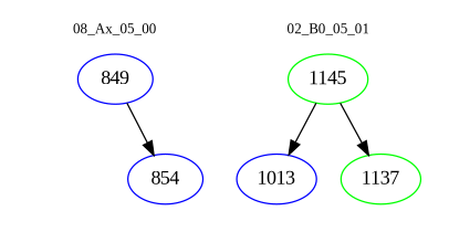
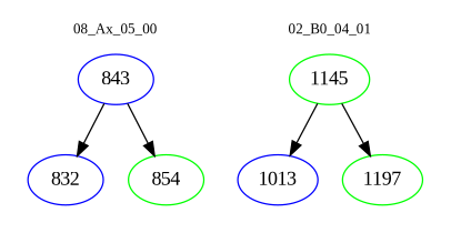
  digraph {
    fontname="Liberation Serif"
    node [color=blue fontname="Liberation Serif"]
    edge [color=black fontname="Liberation Serif"]
-   n1 [label=849]
-   n3 [label=854]
+   n1 [label=843]
+   n2 [label=832]
+   n3 [color=green label=854]
    n4 [color=green label=1145]
    n5 [label=1013]
-   n6 [color=green label=1137]
+   n6 [color=green label=1197]
    subgraph cluster_1 {
      color=white
      fontsize=10
      label="08_Ax_05_00"
      n1
+     n2
      n3
    }
    subgraph cluster_2 {
      color=white
      fontsize=10
-     label="02_B0_05_01"
+     label="02_B0_04_01"
      n4
      n5
      n6
    }
+   n1 -> n2
    n1 -> n3
    n4 -> n5
    n4 -> n6
  }
